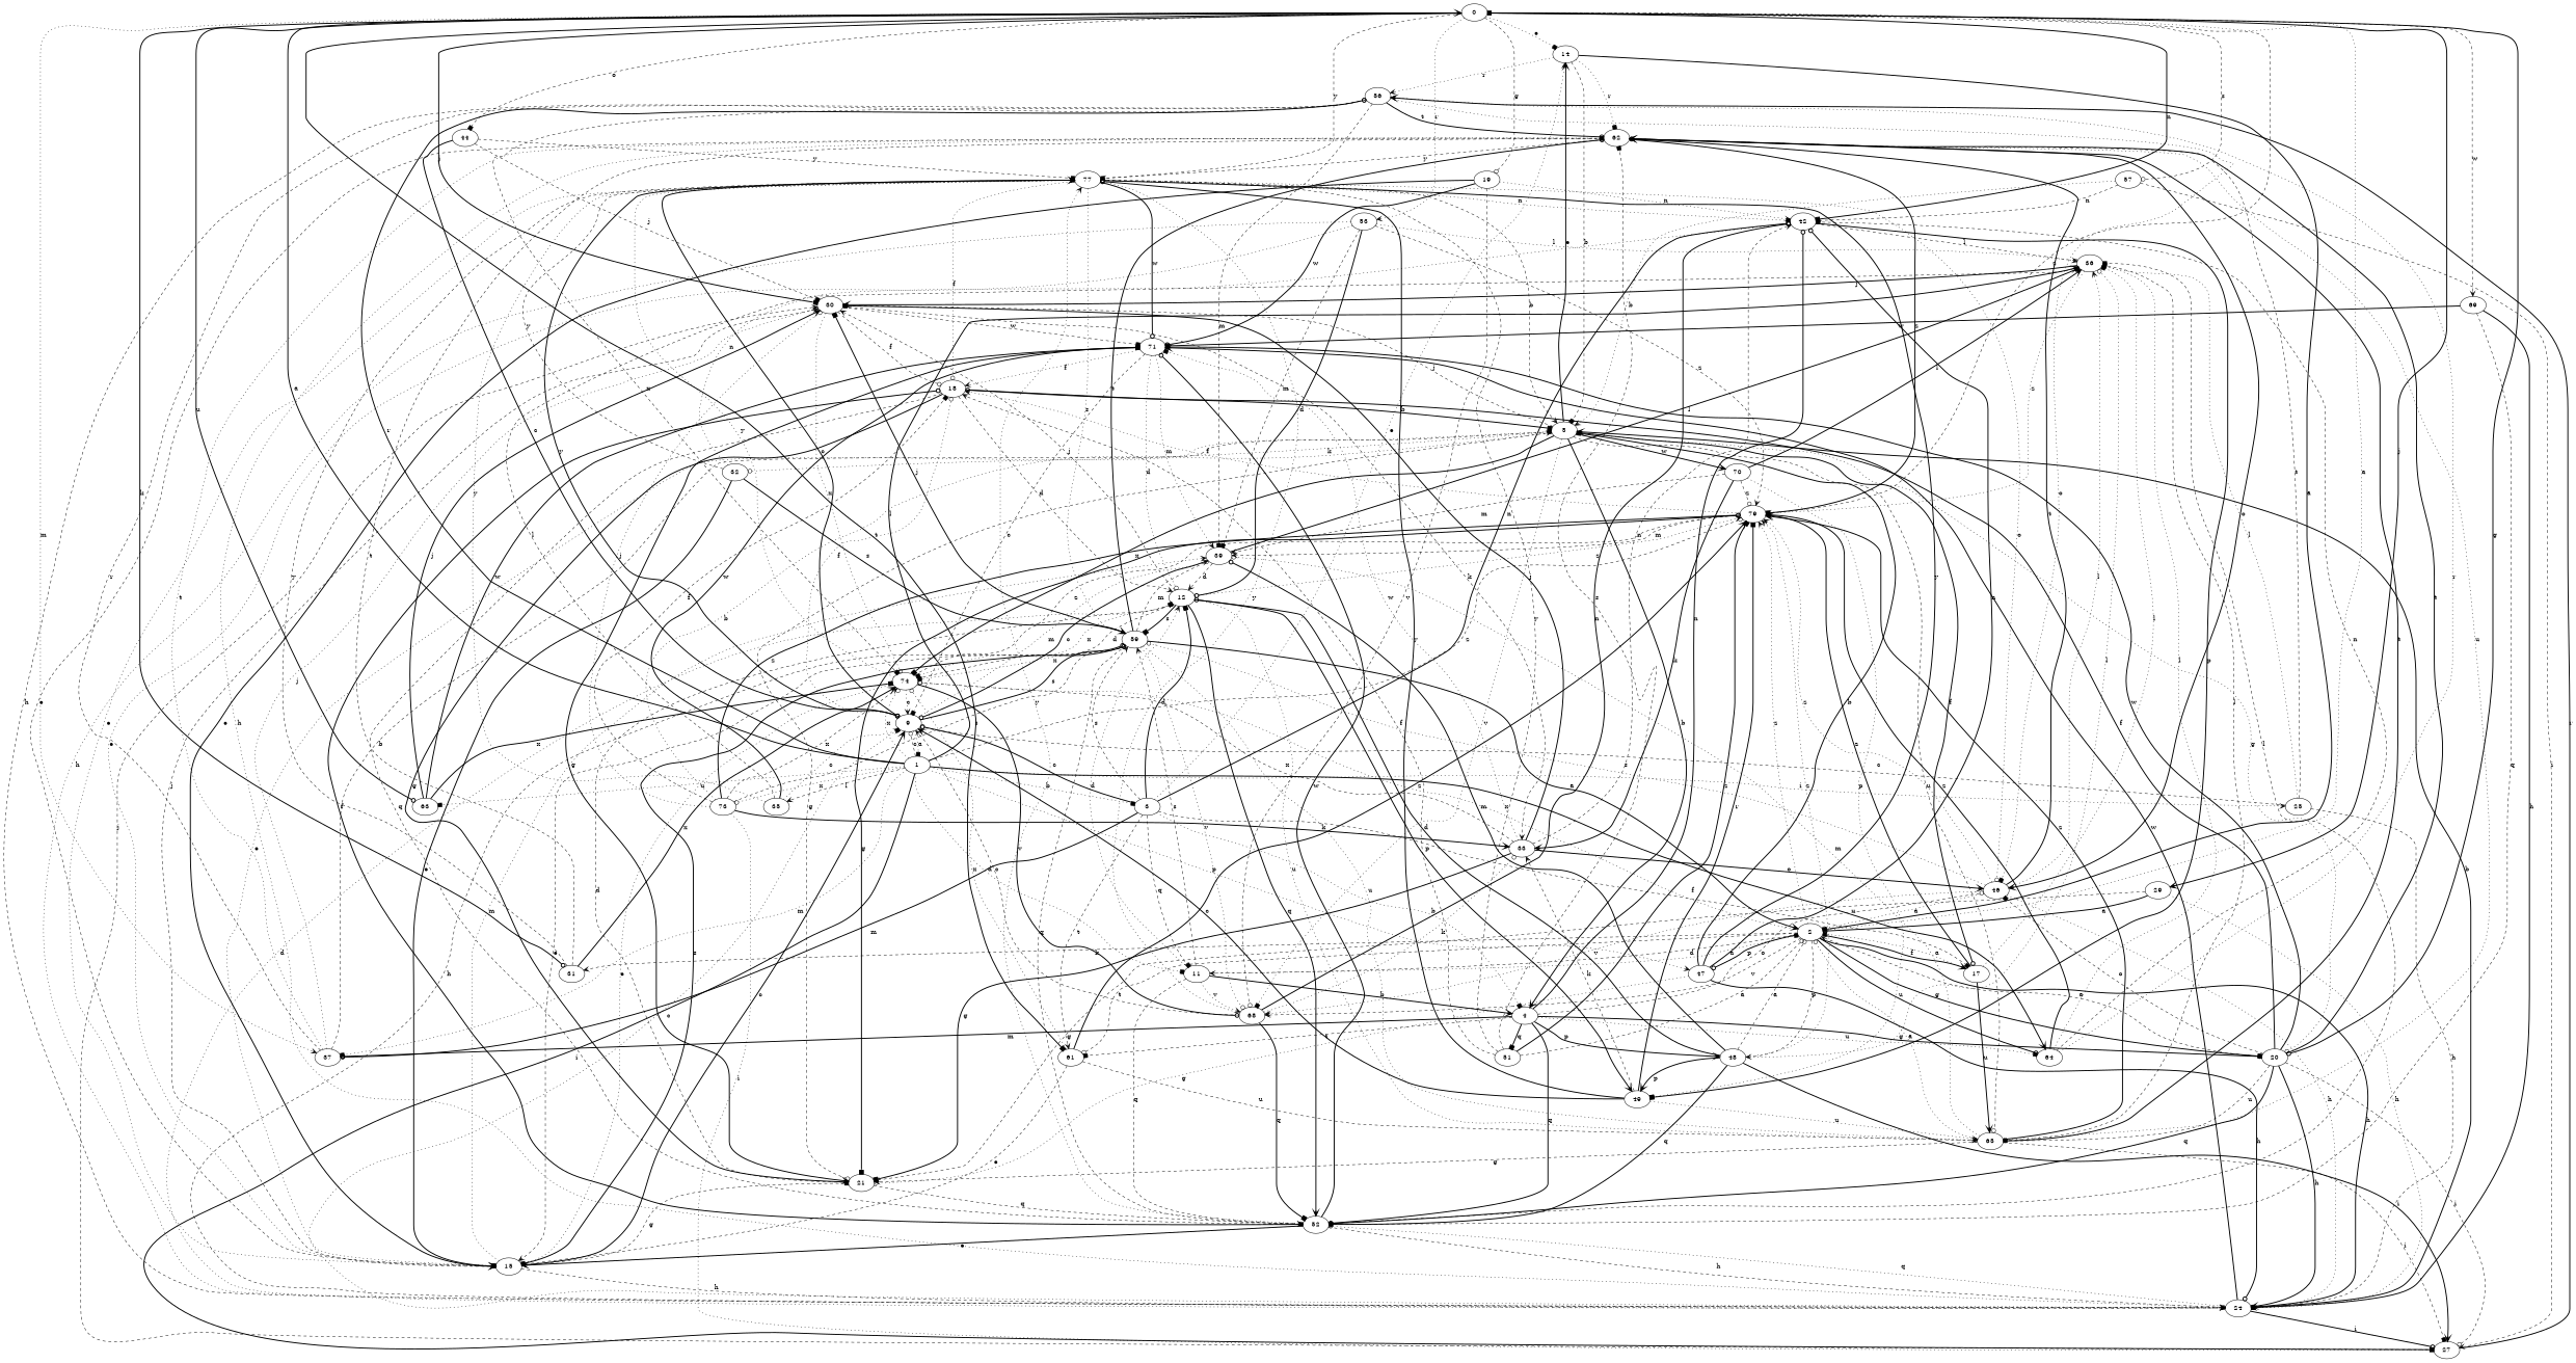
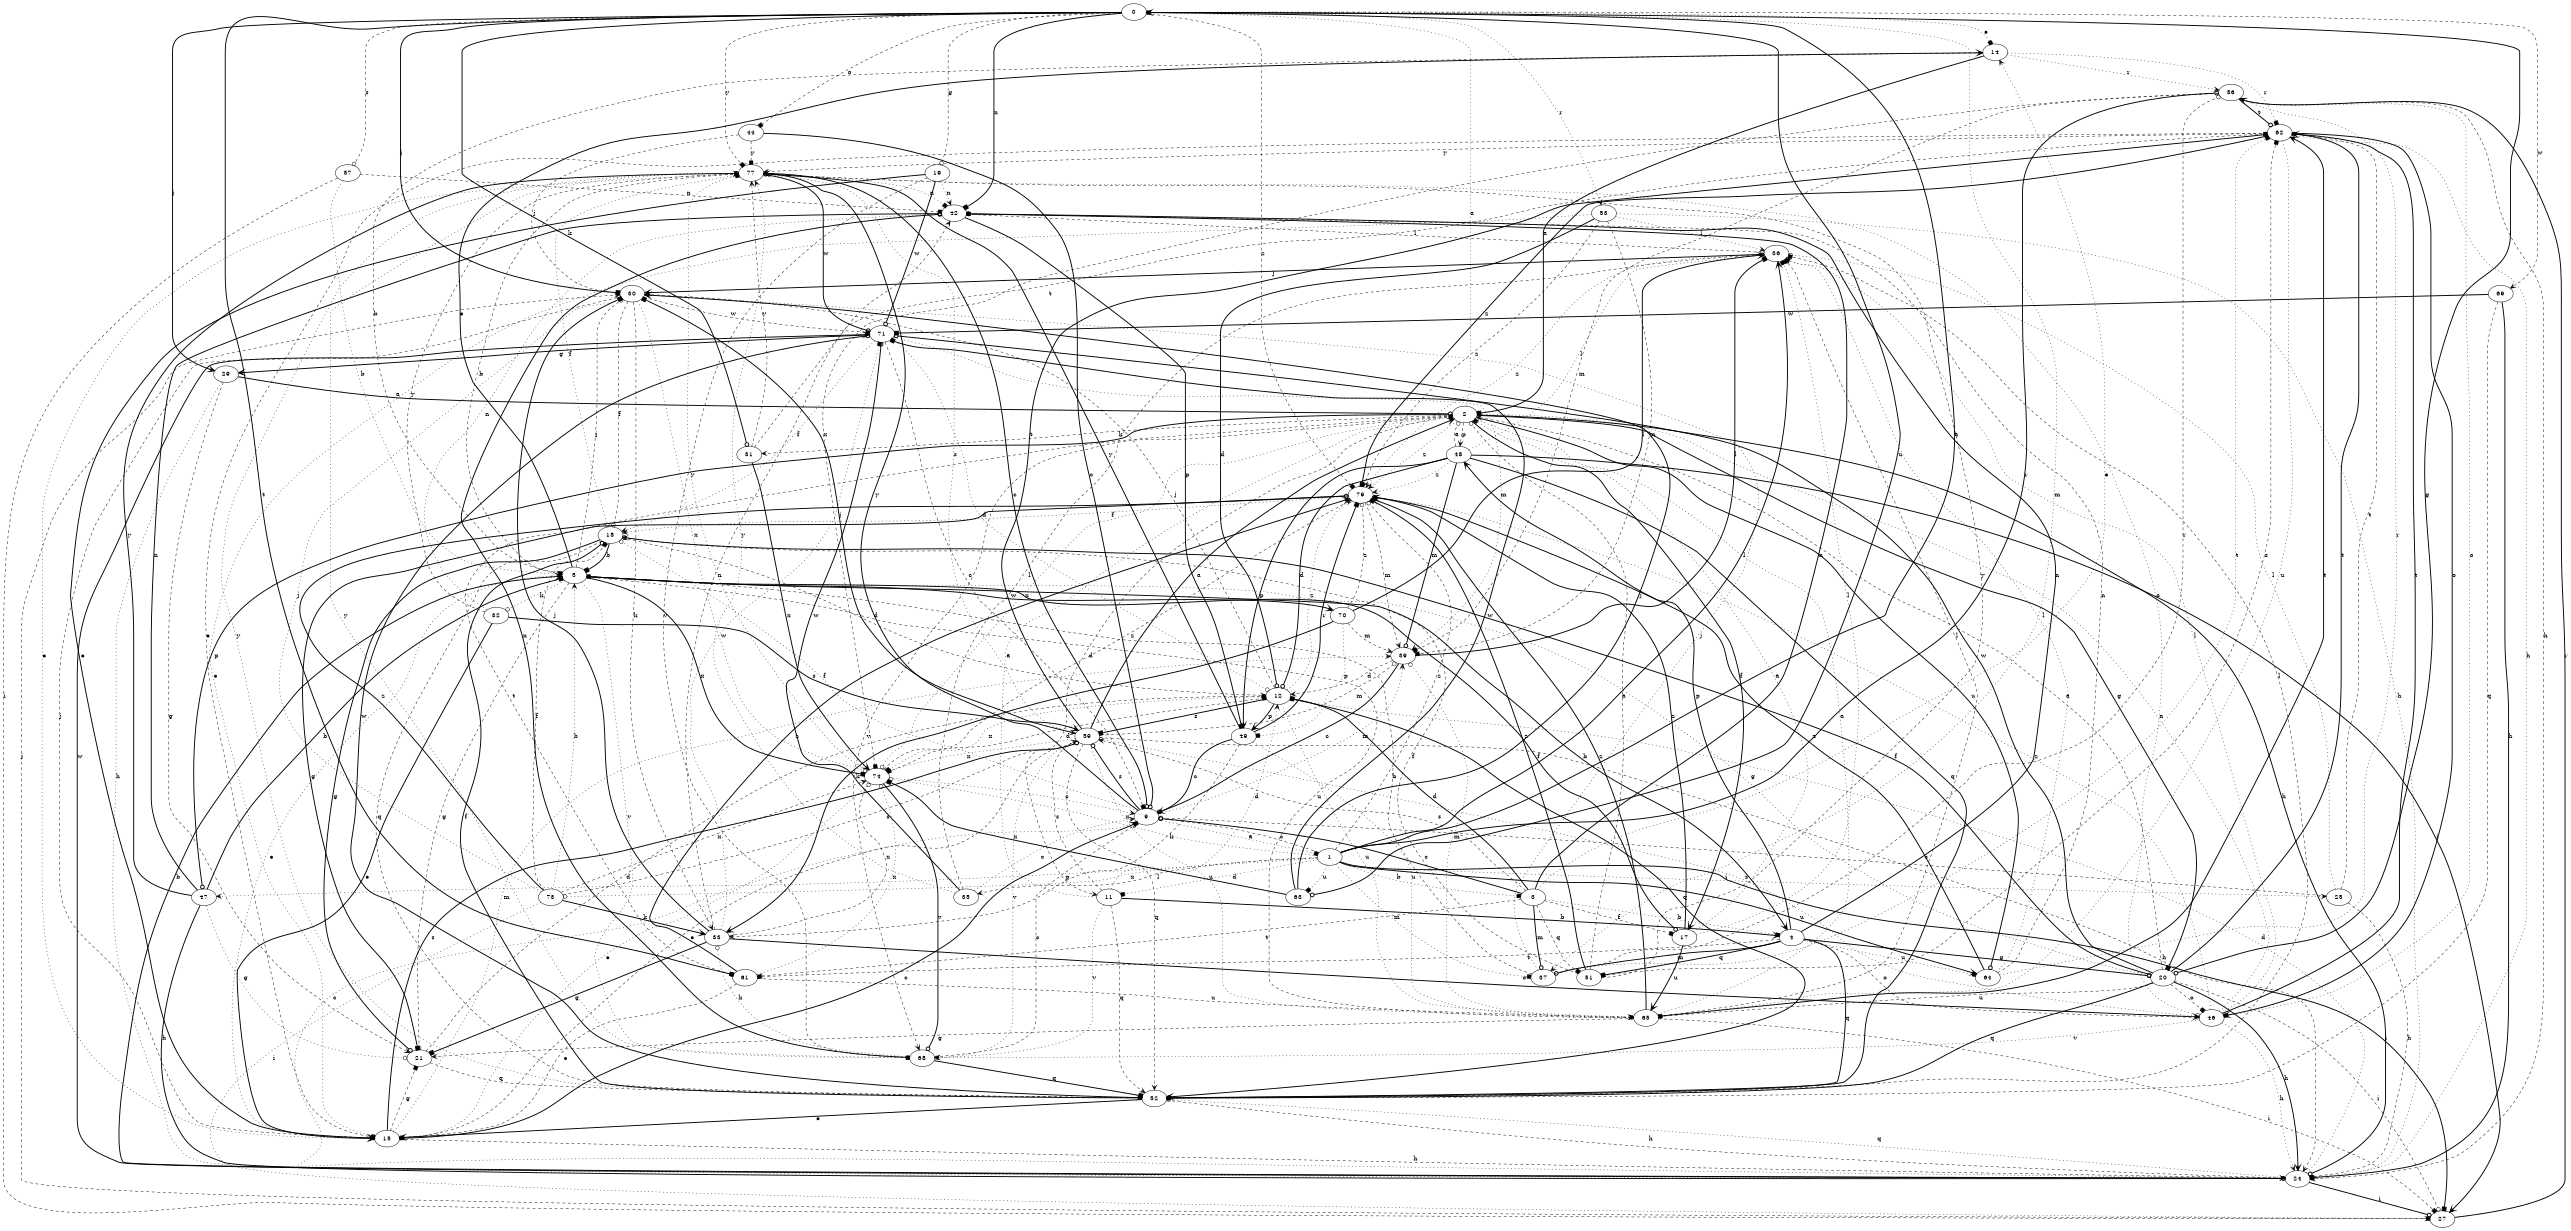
  strict digraph {
    edge [arrowhead=vee style=bold]
    0
    14
    19
    20
    29
    30
    31
    37
    42
    44
    53
    57
    61
    63
    69
    77
    79
    56
    2
    5
    62
    68
    15
    71
    27
    24
    46
    52
    65
    18
    21
    74
    33
    36
    49
    9
    12
    39
    59
    1
    3
    11
    25
    35
    47
    64
    73
    17
    4
    51
    48
    32
    70
    0 -> 14 [arrowhead=box label=e style=dotted]
    0 -> 19 [arrowhead=odot label=g style=dashed]
    0 -> 20 [arrowhead=odot label=g]
    0 -> 29 [label=j]
    0 -> 30 [arrowhead=box label=j]
    0 -> 31 [arrowhead=odot label=k]
    0 -> 37 [label=m style=dotted]
    0 -> 42 [arrowhead=box label=n]
    0 -> 44 [arrowhead=box label=o style=dashed]
    0 -> 53 [label=r style=dotted]
    0 -> 57 [arrowhead=odot label=s style=dashed]
    0 -> 61 [arrowhead=box label=t]
    0 -> 63 [arrowhead=odot label=u]
    0 -> 69 [label=w style=dashed]
    0 -> 77 [arrowhead=box label=y style=dashed]
-   79 -> 0 [arrowhead=box label=z style=dashed]
+   0 -> 79 [arrowhead=box label=z style=dashed]
    14 -> 56 [label=r style=dotted]
    14 -> 2 [arrowhead=box label=a]
    14 -> 5 [arrowhead=box label=b style=dashed]
    14 -> 62 [arrowhead=box label=r style=dotted]
    19 -> 42 [label=n style=dotted]
    19 -> 68 [arrowhead=odot label=v style=dashed]
    19 -> 15 [label=e]
    19 -> 71 [arrowhead=odot label=w]
    20 -> 2 [label=a style=dashed]
    20 -> 62 [label=t]
    20 -> 71 [arrowhead=odot label=w]
    20 -> 27 [arrowhead=odot label=i style=dashed]
    20 -> 24 [label=h]
    20 -> 46 [arrowhead=box label=o style=dashed]
    20 -> 52 [arrowhead=odot label=q]
    20 -> 65 [arrowhead=box label=u style=dashed]
    20 -> 18 [arrowhead=odot label=f]
    29 -> 2 [arrowhead=odot label=a]
    29 -> 24 [arrowhead=odot label=h style=dotted]
    29 -> 21 [label=g style=dashed]
    30 -> 71 [arrowhead=box label=w style=dashed]
    30 -> 18 [arrowhead=odot label=f style=dashed]
    30 -> 74 [arrowhead=odot label=x style=dotted]
    30 -> 33 [label=k style=dashed]
    31 -> 77 [label=y style=dashed]
    31 -> 62 [arrowhead=box label=t style=dashed]
    31 -> 74 [label=x]
    37 -> 30 [label=j style=dotted]
    37 -> 56 [arrowhead=odot label=r style=dashed]
    37 -> 5 [arrowhead=box label=b style=dashed]
    37 -> 62 [arrowhead=box label=t style=dotted]
    42 -> 36 [arrowhead=odot label=l style=dashed]
    42 -> 49 [arrowhead=box label=p]
    44 -> 30 [arrowhead=box label=j style=dashed]
    44 -> 77 [arrowhead=box label=y style=dashed]
    44 -> 9 [arrowhead=odot label=c]
    53 -> 79 [label=z style=dashed]
    53 -> 15 [arrowhead=odot label=e style=dotted]
    53 -> 24 [label=h style=dotted]
    53 -> 36 [label=l style=dotted]
    53 -> 12 [arrowhead=odot label=d]
    53 -> 39 [arrowhead=box label=m style=dashed]
    57 -> 42 [arrowhead=box label=n style=dashed]
    57 -> 5 [label=b style=dotted]
    57 -> 27 [label=i style=dashed]
    61 -> 79 [label=z]
    61 -> 15 [arrowhead=odot label=e style=dashed]
    61 -> 65 [arrowhead=odot label=u style=dashed]
    61 -> 74 [arrowhead=odot label=x style=dotted]
    63 -> 30 [label=j]
    63 -> 71 [arrowhead=box label=w]
    63 -> 74 [arrowhead=box label=x]
    69 -> 71 [arrowhead=box label=w]
    69 -> 24 [arrowhead=box label=h]
    69 -> 52 [arrowhead=box label=q style=dashed]
    77 -> 42 [arrowhead=box label=n style=dotted]
    77 -> 5 [label=b style=dashed]
    77 -> 15 [label=e style=dotted]
    77 -> 71 [arrowhead=odot label=w]
    77 -> 46 [arrowhead=odot label=o style=dotted]
    77 -> 18 [arrowhead=odot label=f style=dotted]
    77 -> 9 [arrowhead=odot label=c]
    77 -> 59 [label=s style=dotted]
    79 -> 18 [label=f style=dotted]
    79 -> 21 [arrowhead=box label=g]
    79 -> 39 [label=m style=dashed]
    56 -> 62 [arrowhead=odot label=t]
    56 -> 24 [arrowhead=odot label=h style=dashed]
    56 -> 46 [arrowhead=box label=o style=dotted]
    56 -> 74 [arrowhead=box label=x style=dashed]
    56 -> 39 [arrowhead=box label=m style=dashed]
    2 -> 0 [arrowhead=box label=a style=dotted]
    2 -> 20 [arrowhead=box label=g]
    2 -> 31 [label=k style=dashed]
    2 -> 61 [arrowhead=odot label=t style=dashed]
    2 -> 79 [label=z style=dotted]
    2 -> 68 [label=v style=dashed]
    2 -> 24 [arrowhead=odot label=h]
    2 -> 74 [arrowhead=odot label=x style=dotted]
    2 -> 11 [label=d style=dashed]
    2 -> 47 [arrowhead=odot label=p]
    2 -> 64 [arrowhead=odot label=u]
    2 -> 17 [label=f]
    2 -> 48 [label=p style=dashed]
    5 -> 14 [label=e]
    5 -> 20 [arrowhead=odot label=g style=dotted]
    5 -> 30 [arrowhead=odot label=j style=dashed]
    5 -> 68 [arrowhead=box label=v style=dotted]
    5 -> 15 [arrowhead=box label=e style=dotted]
    5 -> 65 [arrowhead=odot label=u style=dashed]
    5 -> 21 [arrowhead=odot label=g style=dashed]
    5 -> 74 [arrowhead=box label=x]
    5 -> 17 [arrowhead=odot label=f]
    5 -> 4 [label=b]
    5 -> 32 [arrowhead=odot label=k style=dotted]
    5 -> 70 [label=w]
    62 -> 77 [label=y style=dashed]
    62 -> 79 [arrowhead=box label=z]
    62 -> 15 [arrowhead=box label=e style=dashed]
    62 -> 24 [arrowhead=odot label=h style=dotted]
    62 -> 46 [label=o]
    62 -> 65 [arrowhead=odot label=u style=dotted]
    68 -> 42 [arrowhead=odot label=n]
    68 -> 77 [arrowhead=odot label=y style=dotted]
    68 -> 52 [arrowhead=box label=q]
    68 -> 33 [arrowhead=odot label=k style=dotted]
    68 -> 9 [label=c style=dashed]
    15 -> 30 [arrowhead=odot label=j style=dashed]
    15 -> 24 [label=h style=dashed]
    15 -> 21 [arrowhead=box label=g style=dashed]
    15 -> 9 [label=c]
    15 -> 39 [label=m style=dotted]
    15 -> 59 [arrowhead=odot label=s]
    71 -> 18 [label=f style=dotted]
-   71 -> 21 [label=g]
+   71 -> 29 [label=g]
    71 -> 9 [arrowhead=box label=c style=dashed]
    71 -> 12 [arrowhead=odot label=d style=dotted]
    71 -> 39 [label=m style=dotted]
    27 -> 30 [label=j style=dashed]
    27 -> 56 [label=r]
    24 -> 5 [label=b]
    24 -> 71 [label=w]
    24 -> 27 [arrowhead=odot label=i]
    24 -> 52 [arrowhead=odot label=q style=dotted]
    24 -> 9 [arrowhead=box label=c style=dotted]
    24 -> 12 [arrowhead=odot label=d style=dotted]
    46 -> 79 [label=z style=dotted]
    46 -> 2 [arrowhead=odot label=a style=dotted]
    46 -> 62 [arrowhead=odot label=t]
    46 -> 68 [label=v style=dotted]
    46 -> 24 [label=h style=dotted]
    46 -> 36 [label=l style=dotted]
    46 -> 59 [arrowhead=odot label=s style=dotted]
    52 -> 77 [label=y style=dotted]
    52 -> 15 [label=e]
    52 -> 71 [arrowhead=odot label=w]
    52 -> 24 [label=h style=dashed]
    52 -> 18 [arrowhead=odot label=f]
    52 -> 36 [arrowhead=box label=l style=dashed]
    65 -> 79 [label=z]
    65 -> 2 [arrowhead=odot label=a style=dotted]
    65 -> 62 [label=t]
    65 -> 27 [arrowhead=box label=i style=dashed]
    65 -> 21 [label=g style=dashed]
    65 -> 36 [arrowhead=box label=l style=dashed]
    65 -> 39 [arrowhead=odot label=m style=dotted]
    18 -> 5 [arrowhead=box label=b]
    18 -> 52 [arrowhead=box label=q style=dashed]
    18 -> 21 [arrowhead=odot label=g]
    18 -> 12 [label=d style=dashed]
    21 -> 52 [label=q style=dashed]
    21 -> 12 [arrowhead=box label=d style=dashed]
    74 -> 77 [arrowhead=box label=y style=dotted]
    74 -> 79 [arrowhead=odot label=z style=dashed]
    74 -> 68 [arrowhead=odot label=v]
    74 -> 15 [arrowhead=box label=e style=dotted]
    74 -> 9 [label=c style=dotted]
    74 -> 12 [arrowhead=box label=d style=dashed]
    33 -> 30 [arrowhead=box label=j]
    33 -> 42 [label=n style=dashed]
    33 -> 71 [arrowhead=box label=w style=dotted]
    33 -> 46 [label=o]
    33 -> 21 [arrowhead=box label=g]
    33 -> 74 [arrowhead=odot label=x style=dashed]
    36 -> 30 [label=j]
    36 -> 79 [label=z style=dotted]
    49 -> 77 [arrowhead=odot label=y]
    49 -> 79 [arrowhead=box label=r]
    49 -> 65 [label=u style=dotted]
    49 -> 33 [label=k style=dashed]
    49 -> 9 [label=c]
    9 -> 77 [label=y]
    9 -> 18 [arrowhead=odot label=f style=dotted]
    9 -> 39 [label=m style=dotted]
    9 -> 59 [arrowhead=odot label=s]
    9 -> 1 [arrowhead=box label=a style=dotted]
    12 -> 30 [label=j style=dashed]
    12 -> 79 [label=z style=dotted]
    12 -> 52 [label=q]
    12 -> 65 [label=u style=dotted]
    12 -> 74 [arrowhead=box label=x style=dotted]
    12 -> 49 [label=p]
    12 -> 59 [arrowhead=box label=s]
    39 -> 36 [arrowhead=box label=l]
    39 -> 9 [arrowhead=odot label=c]
    39 -> 12 [label=d style=dashed]
    59 -> 30 [arrowhead=box label=j]
    59 -> 2 [label=a]
    59 -> 62 [arrowhead=odot label=t]
    59 -> 68 [arrowhead=odot label=v style=dotted]
    59 -> 15 [label=e style=dashed]
    59 -> 24 [label=h style=dashed]
    59 -> 52 [label=q style=dashed]
    59 -> 65 [label=u style=dotted]
    59 -> 74 [arrowhead=box label=x style=dotted]
    59 -> 39 [arrowhead=odot label=m style=dashed]
    1 -> 0 [label=a]
    1 -> 37 [arrowhead=box label=m style=dotted]
    1 -> 63 [arrowhead=box label=u style=dotted]
    1 -> 79 [arrowhead=odot label=z style=dashed]
    1 -> 56 [arrowhead=odot label=r]
    1 -> 27 [arrowhead=box label=i]
    1 -> 74 [arrowhead=odot label=x style=dotted]
    1 -> 36 [label=l]
    1 -> 9 [arrowhead=odot label=c style=dashed]
    1 -> 3 [arrowhead=box label=b style=dotted]
    1 -> 11 [arrowhead=box label=d style=dotted]
    1 -> 25 [label=i style=dotted]
    1 -> 35 [label=l style=dashed]
    1 -> 47 [label=p style=dotted]
    1 -> 64 [label=u]
    1 -> 73 [arrowhead=odot label=x style=dotted]
    3 -> 14 [label=e style=dotted]
    3 -> 37 [arrowhead=odot label=m]
    3 -> 42 [arrowhead=odot label=n]
    3 -> 61 [label=t style=dashed]
    3 -> 9 [arrowhead=odot label=c]
    3 -> 12 [arrowhead=box label=d]
    3 -> 59 [label=s style=dashed]
    3 -> 17 [arrowhead=box label=f style=dashed]
    3 -> 4 [arrowhead=box label=b style=dotted]
-   3 -> 11 [arrowhead=box label=q style=dashed]
+   3 -> 51 [arrowhead=box label=q style=dashed]
    11 -> 2 [arrowhead=box label=a style=dotted]
    11 -> 68 [label=v style=dotted]
    11 -> 52 [label=q style=dashed]
    11 -> 12 [label=d style=dotted]
    11 -> 59 [label=s style=dashed]
    11 -> 4 [label=b]
    25 -> 62 [arrowhead=odot label=t style=dashed]
    25 -> 24 [arrowhead=odot label=h style=dashed]
    25 -> 36 [arrowhead=odot label=l style=dotted]
    25 -> 9 [arrowhead=odot label=c style=dashed]
    35 -> 77 [label=y style=dotted]
    35 -> 71 [arrowhead=odot label=w]
    35 -> 36 [arrowhead=odot label=l style=dashed]
    35 -> 9 [label=c style=dotted]
    47 -> 42 [arrowhead=odot label=n]
    47 -> 77 [arrowhead=odot label=y]
    47 -> 5 [arrowhead=box label=b]
    47 -> 24 [arrowhead=odot label=h]
    47 -> 21 [arrowhead=odot label=g style=dotted]
    64 -> 42 [arrowhead=box label=n style=dashed]
    64 -> 79 [arrowhead=odot label=z]
    64 -> 56 [label=r style=dotted]
    64 -> 36 [arrowhead=box label=l style=dotted]
    73 -> 30 [arrowhead=odot label=j style=dotted]
    73 -> 79 [arrowhead=odot label=z]
    73 -> 5 [label=b style=dotted]
    73 -> 27 [arrowhead=box label=i style=dotted]
    73 -> 18 [arrowhead=box label=f style=dashed]
    73 -> 74 [label=x style=dashed]
    73 -> 33 [label=k]
    73 -> 59 [arrowhead=odot label=s style=dashed]
    17 -> 79 [label=z]
    17 -> 2 [arrowhead=box label=a style=dotted]
    17 -> 65 [label=u]
    17 -> 36 [arrowhead=box label=l style=dotted]
    4 -> 20 [arrowhead=odot label=g]
    4 -> 37 [arrowhead=odot label=m]
    4 -> 42 [arrowhead=odot label=n]
    4 -> 61 [arrowhead=box label=t style=dashed]
    4 -> 46 [arrowhead=odot label=o style=dashed]
    4 -> 52 [arrowhead=odot label=q]
    4 -> 64 [arrowhead=box label=u style=dotted]
    4 -> 51 [arrowhead=box label=q]
    4 -> 48 [label=p]
    51 -> 77 [arrowhead=odot label=y style=dashed]
    51 -> 79 [arrowhead=box label=z]
    51 -> 2 [arrowhead=odot label=a style=dashed]
    51 -> 62 [arrowhead=box label=s style=dashed]
    51 -> 18 [label=f style=dashed]
    48 -> 79 [label=z style=dotted]
    48 -> 2 [arrowhead=odot label=a style=dashed]
    48 -> 27 [label=i]
    48 -> 52 [arrowhead=odot label=q]
    48 -> 36 [arrowhead=odot label=l style=dotted]
    48 -> 49 [label=p]
    48 -> 12 [arrowhead=odot label=d]
    48 -> 39 [arrowhead=odot label=m]
    32 -> 42 [arrowhead=odot label=n style=dotted]
    32 -> 77 [label=y style=dashed]
    32 -> 15 [label=e]
    32 -> 59 [label=s]
    70 -> 79 [arrowhead=odot label=z style=dashed]
    70 -> 33 [label=k]
    70 -> 36 [label=l]
    70 -> 49 [arrowhead=box label=p style=dotted]
    70 -> 39 [label=m style=dashed]
  }
